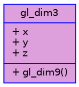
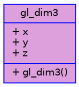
  digraph {
-   n1 [color=blue fillcolor=plum fontcolor=black fontname=Helvetica fontsize=10 height=0.2 label="{gl_dim3\n|+ x\l+ y\l+ z\l|+ gl_dim9()\l}" shape=record style=filled width=0.4]
+   n1 [color=blue fillcolor=plum fontcolor=black fontname=Helvetica fontsize=10 height=0.2 label="{gl_dim3\n|+ x\l+ y\l+ z\l|+ gl_dim3()\l}" shape=record style=filled width=0.4]
  }
